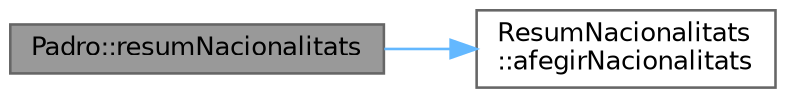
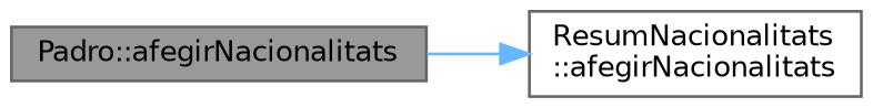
  digraph {
    rankdir=LR
    node [fontname=Helvetica fontsize=10 shape=box style=filled]
-   n1 [color=gray40 fillcolor=grey60 fontcolor=black height=0.2 label="Padro::resumNacionalitats" width=0.4]
+   n1 [color=gray40 fillcolor=grey60 fontcolor=black height=0.2 label="Padro::afegirNacionalitats" width=0.4]
    n2 [color=grey40 fillcolor=white height=0.2 label="ResumNacionalitats\l::afegirNacionalitats" width=0.4]
    n1 -> n2 [color=steelblue1 fontname=Helvetica fontsize=10 labelfontname=Helvetica labelfontsize=10 style=solid]
  }
